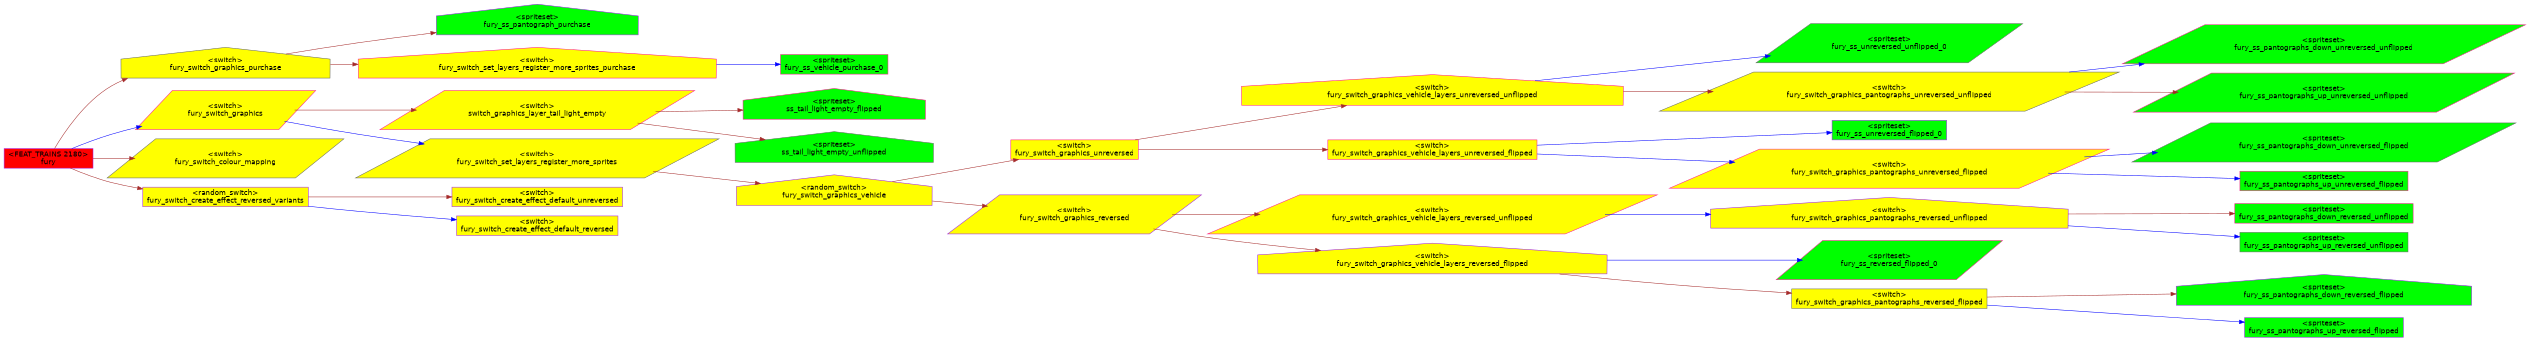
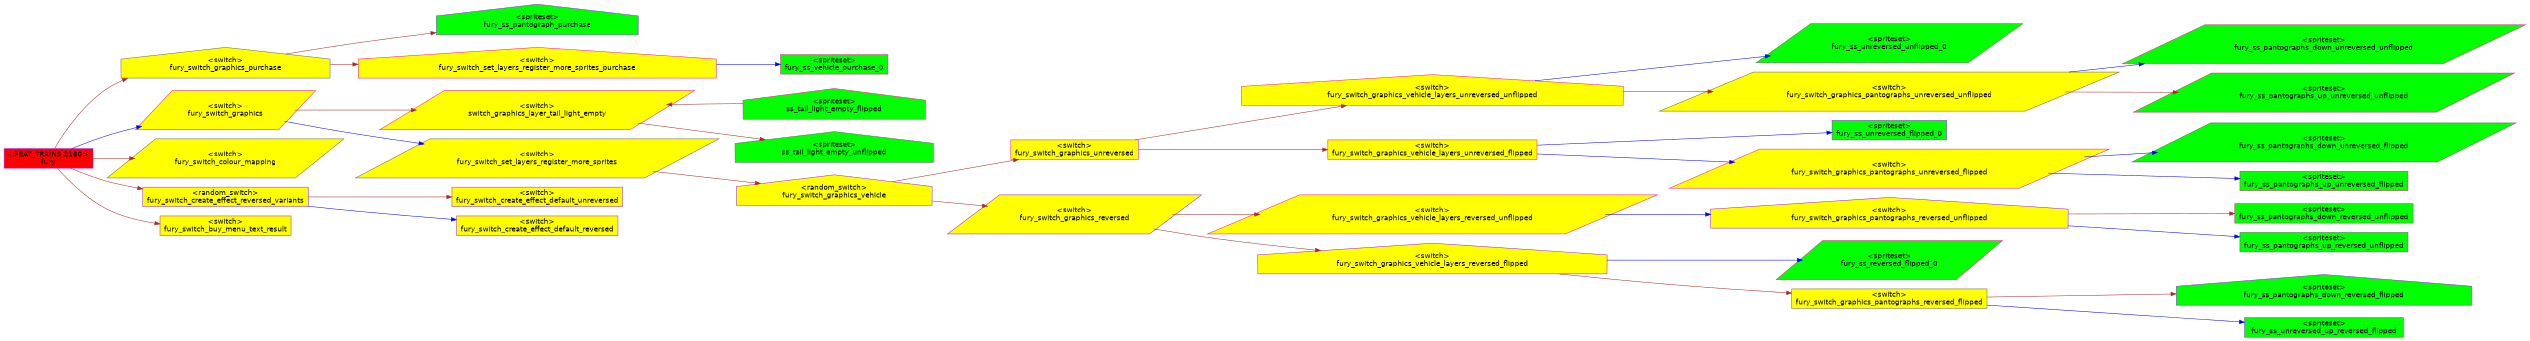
  digraph {
    fontname="DejaVu Sans"
    rankdir=LR
    node [color=deeppink fillcolor=yellow fontname="DejaVu Sans" shape=box style=filled]
    edge [color=brown fontname="DejaVu Sans"]
    n1 [color=gray40 fillcolor=green label="<spriteset>\nss_tail_light_empty_unflipped" shape=house]
    n2 [fillcolor=green label="<spriteset>\nss_tail_light_empty_flipped" shape=house]
    n3 [label="<switch>\nswitch_graphics_layer_tail_light_empty" shape=parallelogram]
    n4 [color=gray40 fillcolor=green label="<spriteset>\nfury_ss_unreversed_unflipped_0" shape=parallelogram]
    n5 [fillcolor=green label="<spriteset>\nfury_ss_pantographs_down_unreversed_unflipped" shape=parallelogram]
    n6 [fillcolor=green label="<spriteset>\nfury_ss_pantographs_up_unreversed_unflipped" shape=parallelogram]
    n7 [color=gray40 label="<switch>\nfury_switch_graphics_pantographs_unreversed_unflipped" shape=parallelogram]
    n8 [label="<switch>\nfury_switch_graphics_vehicle_layers_unreversed_unflipped" shape=house]
    n9 [color=purple fillcolor=green label="<spriteset>\nfury_ss_unreversed_flipped_0"]
    n10 [color=gray40 fillcolor=green label="<spriteset>\nfury_ss_pantographs_down_unreversed_flipped" shape=parallelogram]
    n11 [fillcolor=green label="<spriteset>\nfury_ss_pantographs_up_unreversed_flipped"]
    n12 [label="<switch>\nfury_switch_graphics_pantographs_unreversed_flipped" shape=parallelogram]
    n13 [label="<switch>\nfury_switch_graphics_vehicle_layers_unreversed_flipped"]
    n14 [label="<switch>\nfury_switch_graphics_unreversed"]
    n15 [fillcolor=green label="<spriteset>\nfury_ss_pantographs_down_reversed_unflipped"]
    n16 [color=gray40 fillcolor=green label="<spriteset>\nfury_ss_pantographs_up_reversed_unflipped"]
    n17 [color=purple label="<switch>\nfury_switch_graphics_pantographs_reversed_unflipped" shape=house]
    n18 [label="<switch>\nfury_switch_graphics_vehicle_layers_reversed_unflipped" shape=parallelogram]
    n19 [fillcolor=green label="<spriteset>\nfury_ss_reversed_flipped_0" shape=parallelogram]
    n20 [color=purple fillcolor=green label="<spriteset>\nfury_ss_pantographs_down_reversed_flipped" shape=house]
-   n21 [color=purple fillcolor=green label="<spriteset>\nfury_ss_pantographs_up_reversed_flipped"]
+   n21 [color=purple fillcolor=green label="<spriteset>\nfury_ss_unreversed_up_reversed_flipped"]
    n22 [color=gray40 label="<switch>\nfury_switch_graphics_pantographs_reversed_flipped"]
    n23 [color=purple label="<switch>\nfury_switch_graphics_vehicle_layers_reversed_flipped" shape=house]
    n24 [color=purple label="<switch>\nfury_switch_graphics_reversed" shape=parallelogram]
    n25 [color=purple label="<random_switch>\nfury_switch_graphics_vehicle" shape=house]
    n26 [fillcolor=green label="<spriteset>\nfury_ss_vehicle_purchase_0"]
    n27 [color=purple fillcolor=green label="<spriteset>\nfury_ss_pantograph_purchase" shape=house]
    n28 [label="<switch>\nfury_switch_set_layers_register_more_sprites_purchase" shape=house]
    n29 [color=gray40 label="<switch>\nfury_switch_graphics_purchase" shape=house]
    n30 [color=gray40 label="<switch>\nfury_switch_set_layers_register_more_sprites" shape=parallelogram]
    n31 [label="<switch>\nfury_switch_graphics" shape=parallelogram]
    n32 [color=gray40 label="<switch>\nfury_switch_colour_mapping" shape=parallelogram]
    n33 [color=purple label="<switch>\nfury_switch_create_effect_default_unreversed"]
    n34 [color=purple label="<switch>\nfury_switch_create_effect_default_reversed"]
    n35 [color=purple label="<random_switch>\nfury_switch_create_effect_reversed_variants"]
+   n36 [color=purple label="<switch>\nfury_switch_buy_menu_text_result"]
    n37 [color=purple fillcolor=red label="<FEAT_TRAINS 2180>\nfury"]
    n3 -> n1
-   n3 -> n2
+   n2 -> n3
    n7 -> n5 [color=blue]
    n7 -> n6
    n8 -> n4 [color=blue]
    n8 -> n7
    n12 -> n10 [color=blue]
    n12 -> n11 [color=blue]
    n13 -> n9 [color=blue]
    n13 -> n12 [color=blue]
    n14 -> n8
    n14 -> n13
    n17 -> n15
    n17 -> n16 [color=blue]
    n18 -> n17 [color=blue]
    n22 -> n20
    n22 -> n21 [color=blue]
    n23 -> n19 [color=blue]
    n23 -> n22
    n24 -> n18
    n24 -> n23
    n25 -> n14
    n25 -> n24
    n28 -> n26 [color=blue]
    n29 -> n27
    n29 -> n28
    n30 -> n25
    n31 -> n3
    n31 -> n30 [color=blue]
    n35 -> n33
    n35 -> n34 [color=blue]
    n37 -> n29
    n37 -> n31 [color=blue]
    n37 -> n32
    n37 -> n35
+   n37 -> n36
  }
